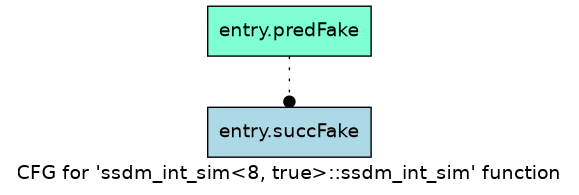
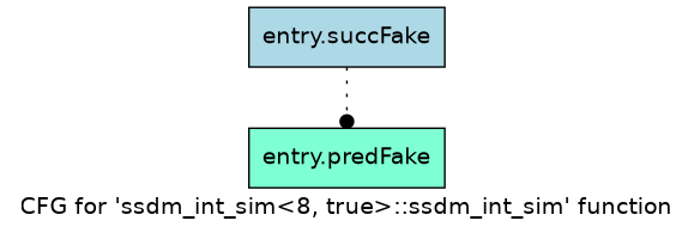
  digraph {
    label="CFG for 'ssdm_int_sim\<8, true\>::ssdm_int_sim' function"
    fontname="DejaVu Sans"
    node [shape=record style=filled fontname="DejaVu Sans"]
    n1 [label="{entry.predFake}" fillcolor=aquamarine]
    n2 [filename="/tools/Xilinx/Vitis_HLS/2022.1/include/ap_common.h" label="{entry.succFake}" linenumber=706 fillcolor=lightblue]
-   n1 -> n2 [execusionnum=9600 filename="/tools/Xilinx/Vitis_HLS/2022.1/include/ap_common.h" style=dotted arrowhead=dot fontname="DejaVu Sans"]
+   n2 -> n1 [execusionnum=9600 filename="/tools/Xilinx/Vitis_HLS/2022.1/include/ap_common.h" style=dotted arrowhead=dot fontname="DejaVu Sans"]
  }
